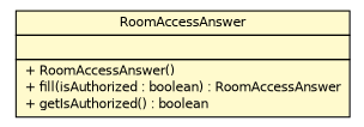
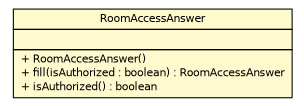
  digraph {
    nodesep=0.25
    ranksep=0.5
-   n1 [fontcolor=black fontname=Helvetica fontsize=10.0 label=<<table title="Common.RoomAccessAnswer" border="0" cellborder="1" cellspacing="0" cellpadding="2" port="p" bgcolor="lemonChiffon" href="./RoomAccessAnswer.html"> 		<tr><td><table border="0" cellspacing="0" cellpadding="1"> <tr><td align="center" balign="center"> RoomAccessAnswer </td></tr> 		</table></td></tr> 		<tr><td><table border="0" cellspacing="0" cellpadding="1"> <tr><td align="left" balign="left">  </td></tr> 		</table></td></tr> 		<tr><td><table border="0" cellspacing="0" cellpadding="1"> <tr><td align="left" balign="left"> + RoomAccessAnswer() </td></tr> <tr><td align="left" balign="left"> + fill(isAuthorized : boolean) : RoomAccessAnswer </td></tr> <tr><td align="left" balign="left"> + getIsAuthorized() : boolean </td></tr> 		</table></td></tr> 		</table>> shape=plaintext]
+   n1 [fontcolor=black fontname=Helvetica fontsize=10.0 label=<<table title="Common.RoomAccessAnswer" border="0" cellborder="1" cellspacing="0" cellpadding="2" port="p" bgcolor="lemonChiffon" href="./RoomAccessAnswer.html"> 		<tr><td><table border="0" cellspacing="0" cellpadding="1"> <tr><td align="center" balign="center"> RoomAccessAnswer </td></tr> 		</table></td></tr> 		<tr><td><table border="0" cellspacing="0" cellpadding="1"> <tr><td align="left" balign="left">  </td></tr> 		</table></td></tr> 		<tr><td><table border="0" cellspacing="0" cellpadding="1"> <tr><td align="left" balign="left"> + RoomAccessAnswer() </td></tr> <tr><td align="left" balign="left"> + fill(isAuthorized : boolean) : RoomAccessAnswer </td></tr> <tr><td align="left" balign="left"> + isAuthorized() : boolean </td></tr> 		</table></td></tr> 		</table>> shape=plaintext]
  }
